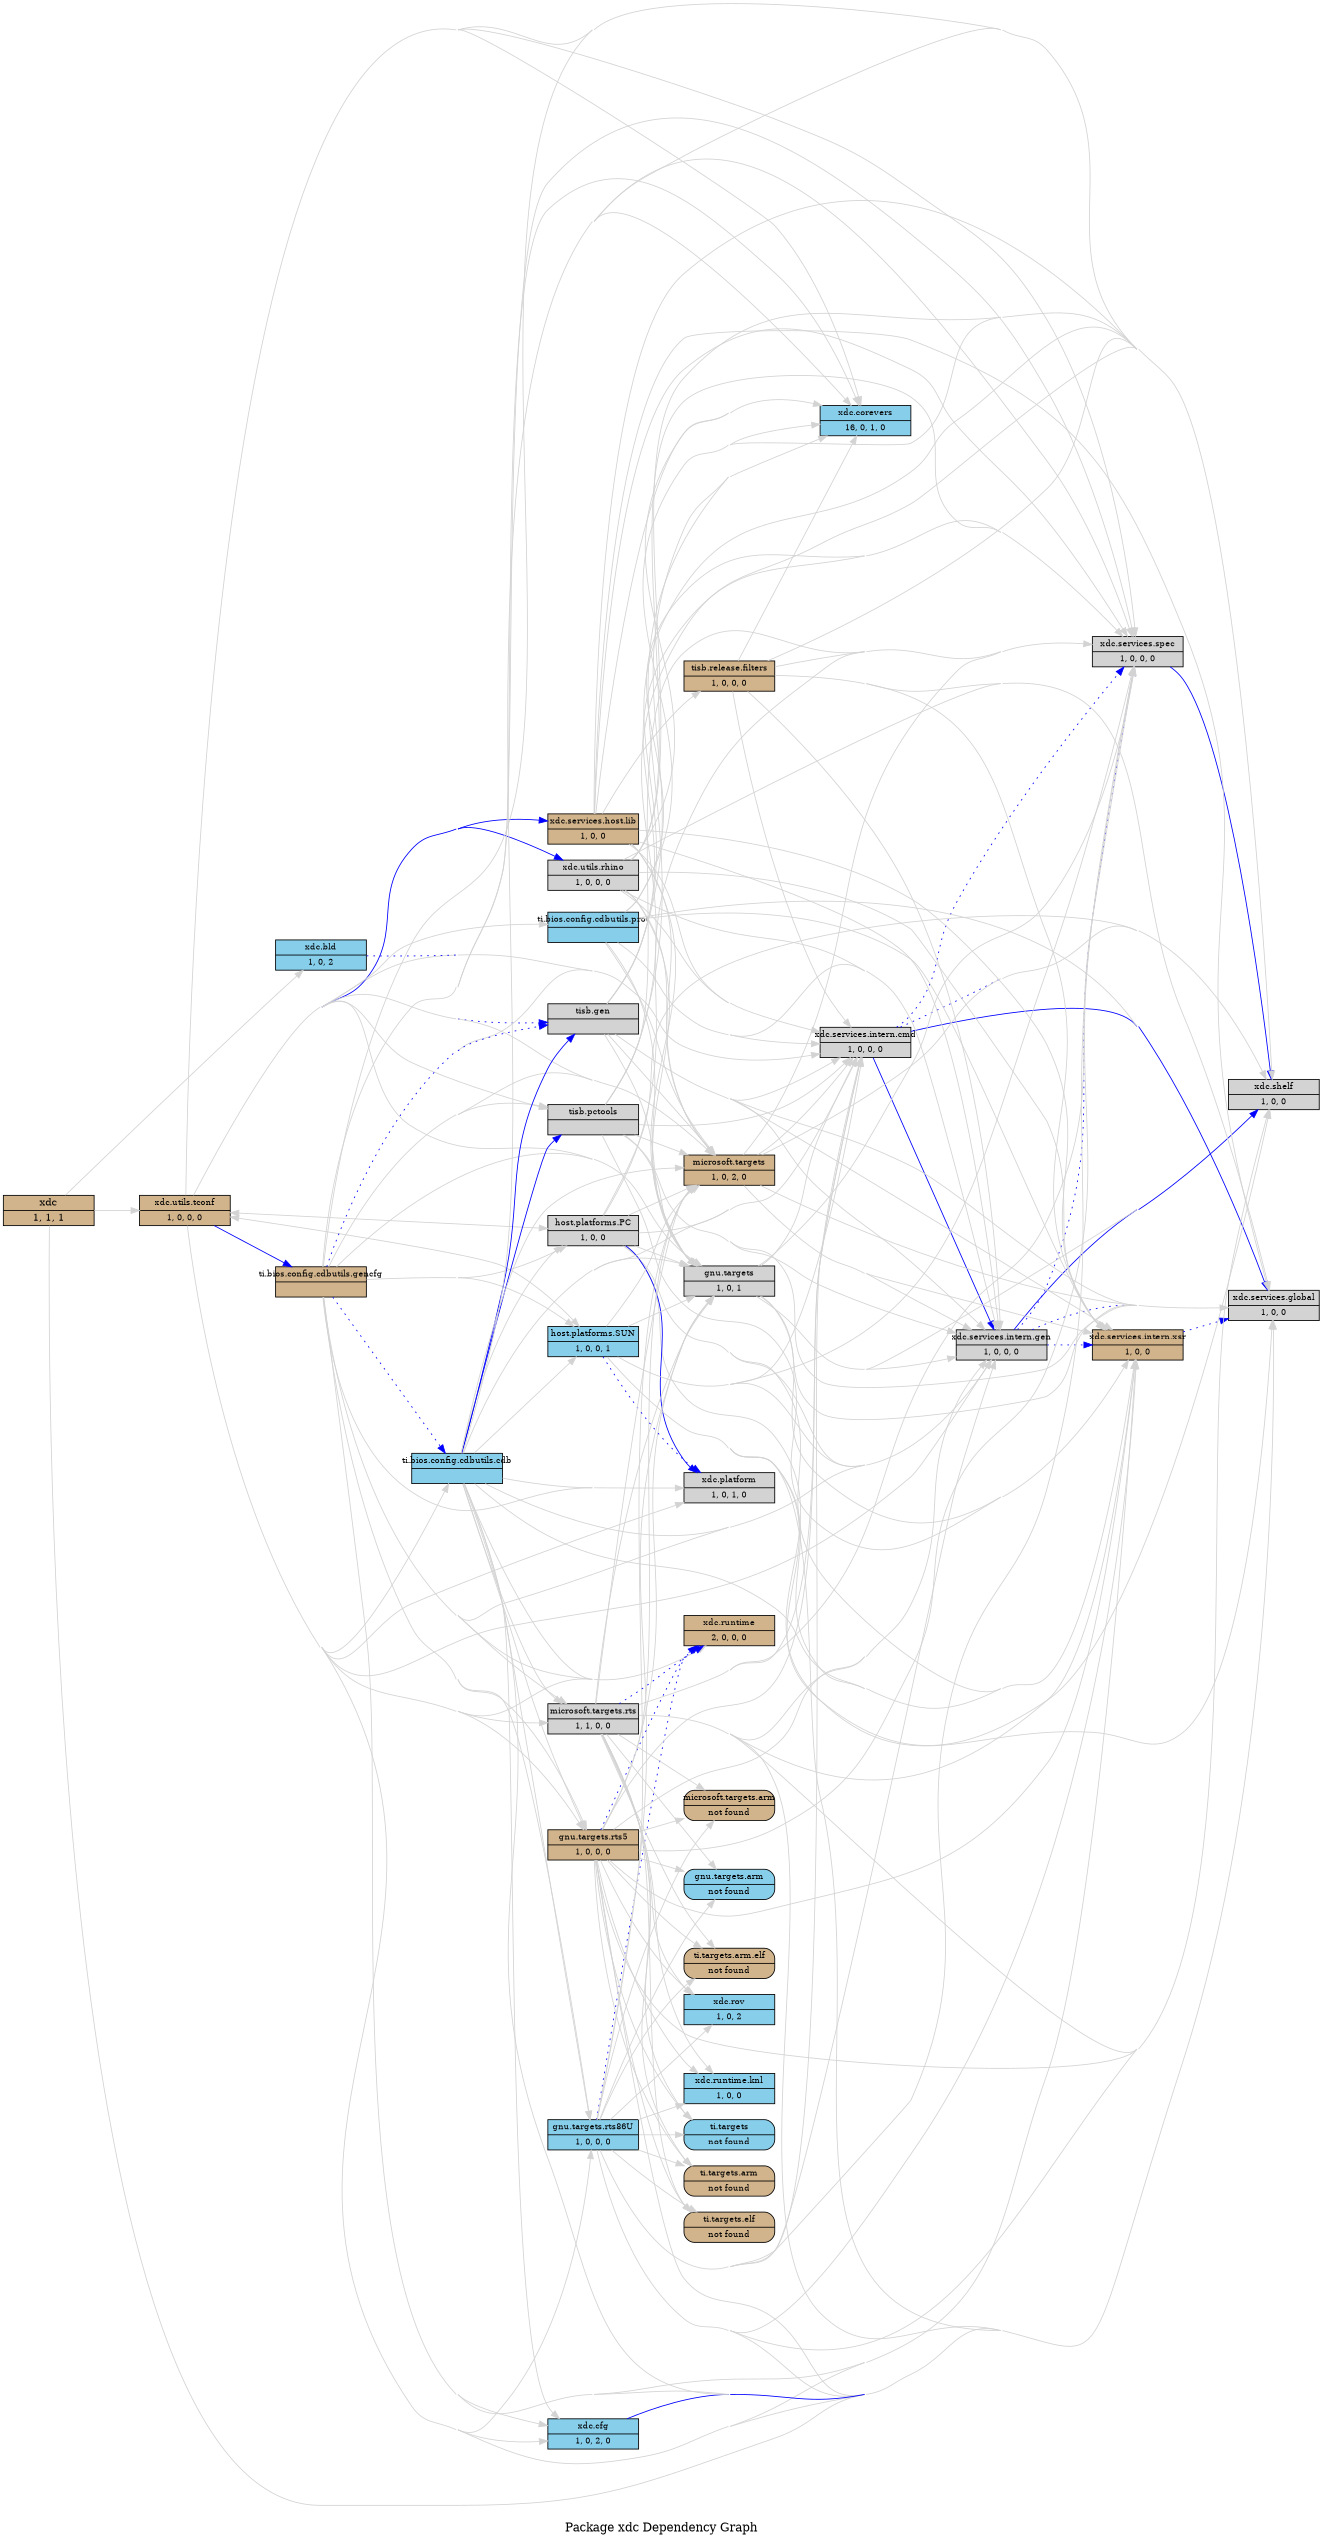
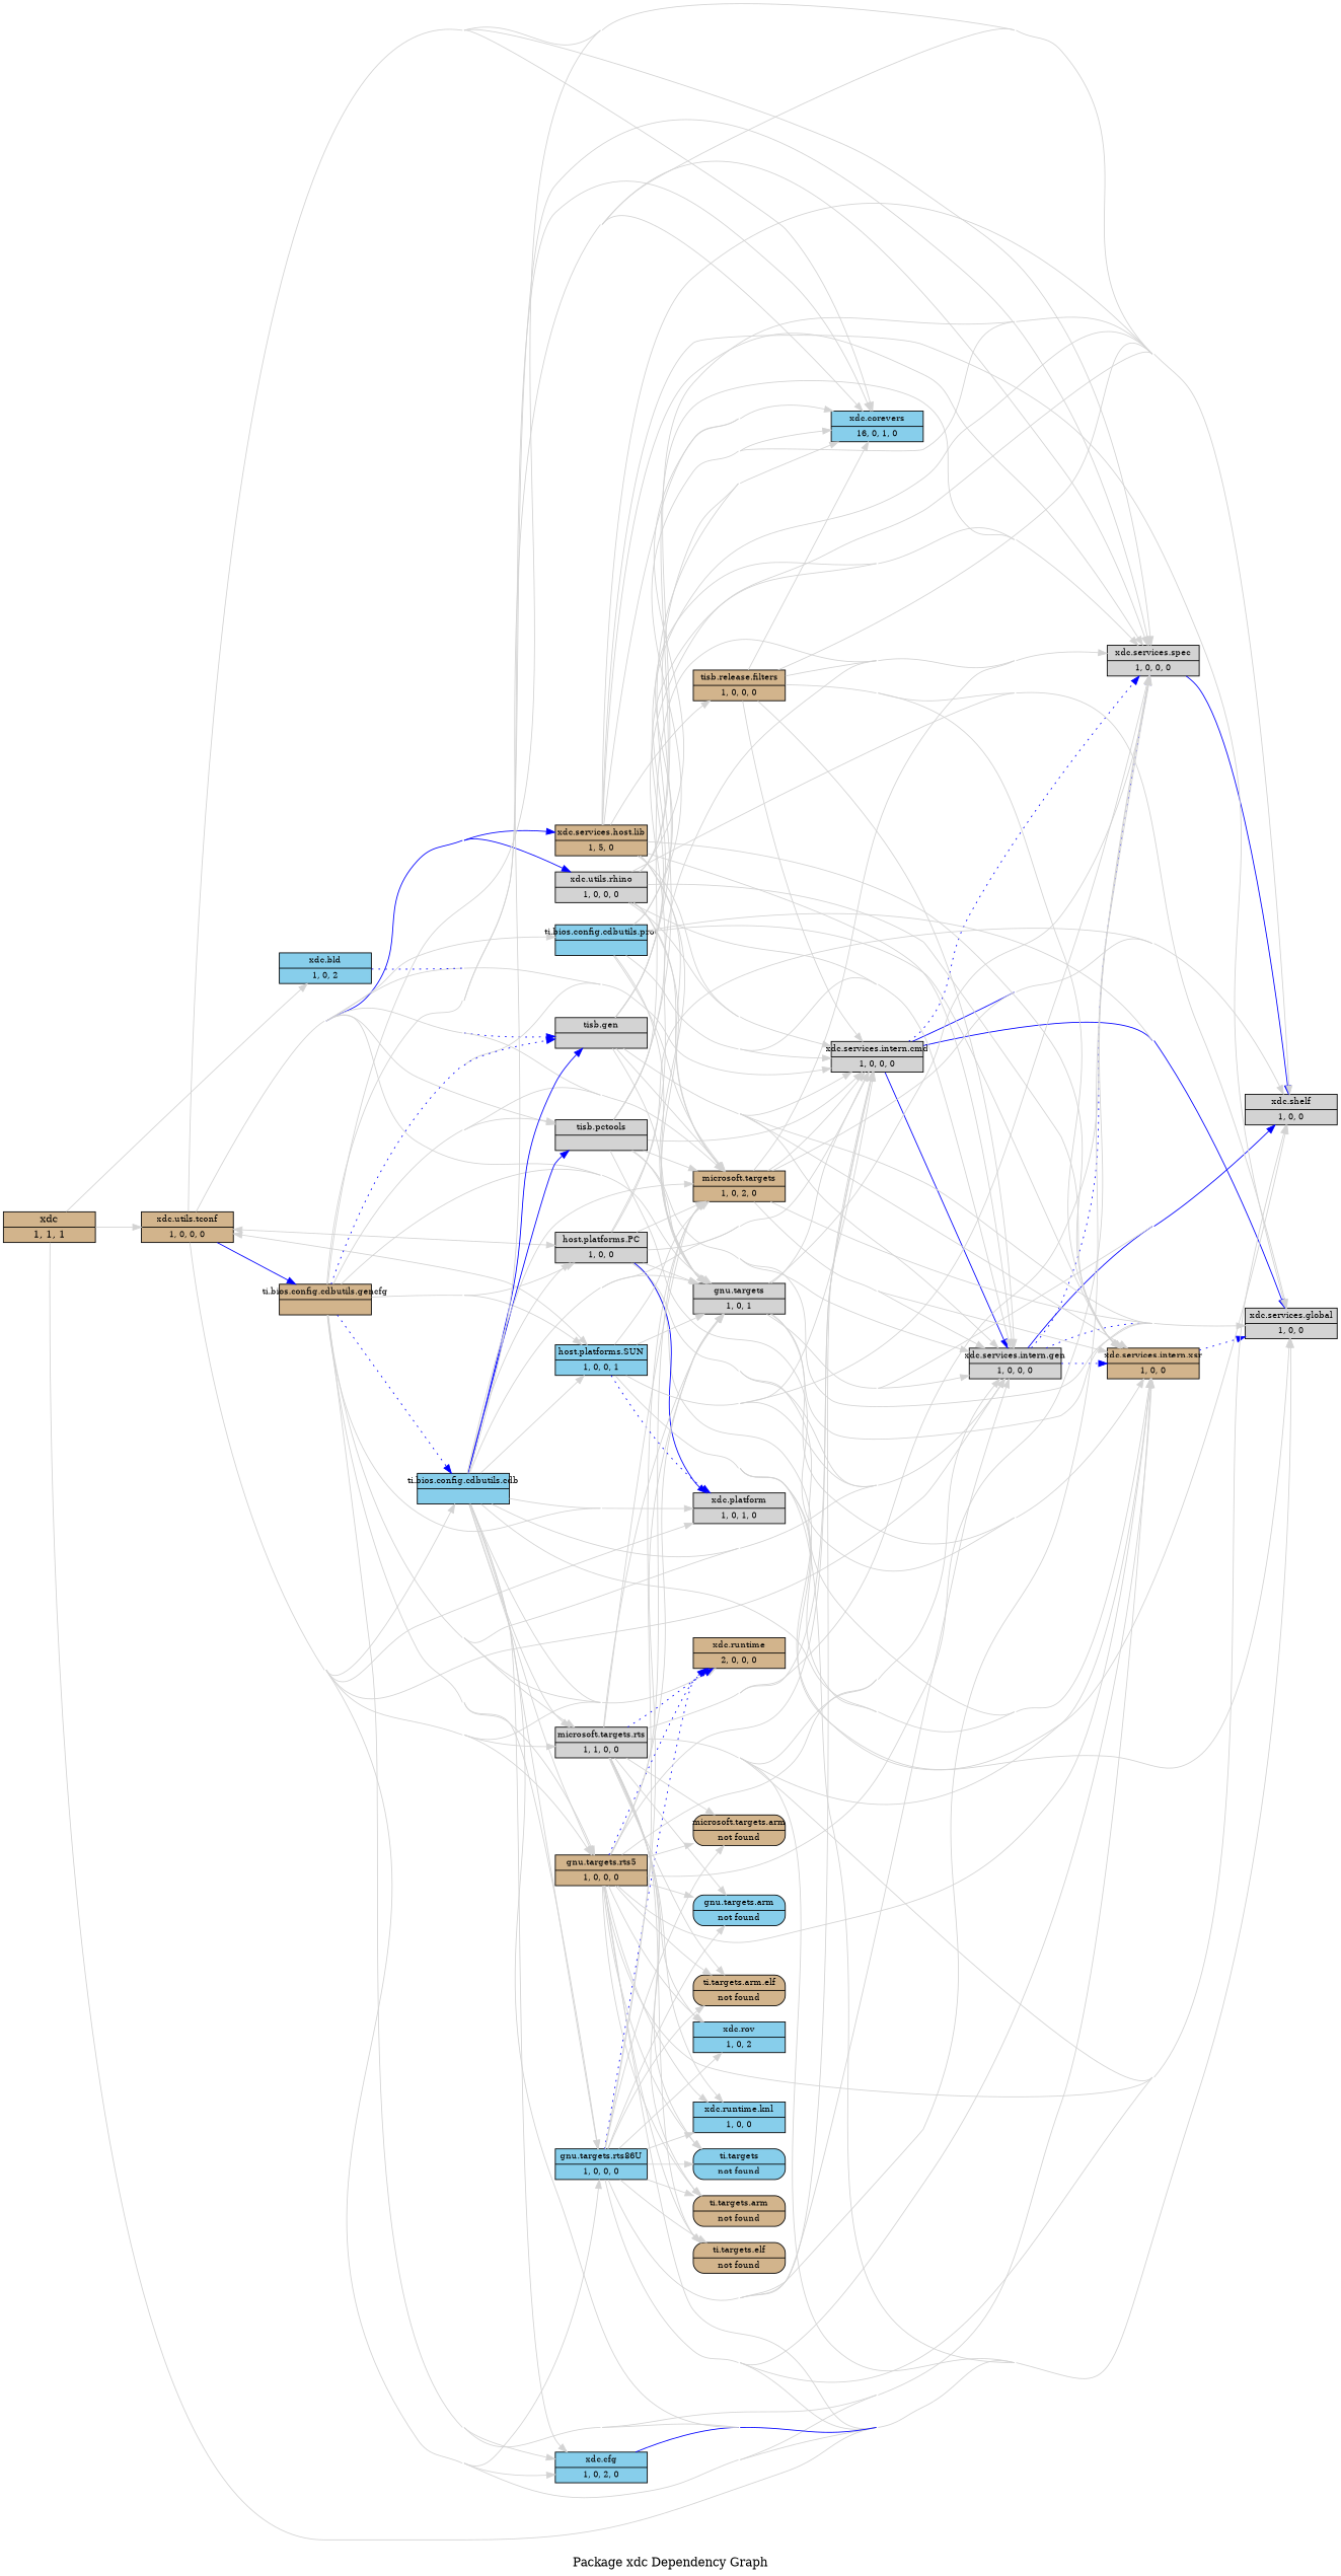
  digraph {
    concentrate=true
    label="\nPackage xdc Dependency Graph"
    rankdir=LR
    ranksep=.75
    node [color=black fillcolor=tan fixedsize=true font=Helvetica fontsize=10 shape=record style=filled]
    edge [color=lightgrey style=solid]
    n1 [fontsize=12 label="xdc|1, 1, 1" width=1.5]
    n2 [label="xdc.utils.tconf|1, 0, 0, 0" width=1.5]
    n3 [fillcolor=skyblue label="xdc.bld|1, 0, 2" width=1.5]
    n4 [fillcolor=lightgrey label="xdc.services.global|1, 0, 0" width=1.5]
    n5 [fillcolor=lightgrey label="xdc.services.intern.cmd|1, 0, 0, 0" width=1.5]
    n6 [fillcolor=lightgrey label="xdc.shelf|1, 0, 0" width=1.5]
    n7 [fillcolor=lightgrey label="xdc.services.spec|1, 0, 0, 0" width=1.5]
    n8 [fillcolor=lightgrey label="xdc.services.intern.gen|1, 0, 0, 0" width=1.5]
    n9 [label="xdc.services.intern.xsr|1, 0, 0" width=1.5]
    n10 [fillcolor=lightgrey label="xdc.utils.rhino|1, 0, 0, 0" width=1.5]
-   n11 [label="xdc.services.host.lib|1, 0, 0" width=1.5]
+   n11 [label="xdc.services.host.lib|1, 5, 0" width=1.5]
    n12 [label="ti.bios.config.cdbutils.gencfg|" width=1.5]
    n13 [fillcolor=lightgrey label="tisb.gen|" width=1.5]
    n14 [label="xdc.runtime|2, 0, 0, 0" width=1.5]
    n15 [fillcolor=lightgrey label="host.platforms.PC|1, 0, 0" width=1.5]
    n16 [fillcolor=lightgrey label="xdc.platform|1, 0, 1, 0" width=1.5]
    n17 [fillcolor=skyblue label="gnu.targets.rts86U|1, 0, 0, 0" width=1.5]
    n18 [label="gnu.targets.rts5|1, 0, 0, 0" width=1.5]
    n19 [fillcolor=lightgrey label="tisb.pctools|" width=1.5]
    n20 [fillcolor=skyblue label="xdc.cfg|1, 0, 2, 0" width=1.5]
    n21 [fillcolor=skyblue label="host.platforms.SUN|1, 0, 0, 1" width=1.5]
    n22 [fillcolor=skyblue label="ti.bios.config.cdbutils.cdb|" width=1.5]
    n23 [fillcolor=skyblue label="xdc.corevers|16, 0, 1, 0" width=1.5]
    n24 [label="microsoft.targets|1, 0, 2, 0" width=1.5]
    n25 [fillcolor=lightgrey label="microsoft.targets.rts|1, 1, 0, 0" width=1.5]
    n26 [fillcolor=lightgrey label="gnu.targets|1, 0, 1" width=1.5]
    n27 [fillcolor=skyblue label="ti.bios.config.cdbutils.prot|" width=1.5]
    n28 [label="tisb.release.filters|1, 0, 0, 0" width=1.5]
    n29 [label="ti.targets.elf|not found" style="rounded,filled" width=1.5]
    n30 [label="microsoft.targets.arm|not found" style="rounded,filled" width=1.5]
    n31 [fillcolor=skyblue label="gnu.targets.arm|not found" style="rounded,filled" width=1.5]
    n32 [label="ti.targets.arm.elf|not found" style="rounded,filled" width=1.5]
    n33 [fillcolor=skyblue label="xdc.rov|1, 0, 2" width=1.5]
    n34 [fillcolor=skyblue label="xdc.runtime.knl|1, 0, 0" width=1.5]
    n35 [fillcolor=skyblue label="ti.targets|not found" style="rounded,filled" width=1.5]
    n36 [label="ti.targets.arm|not found" style="rounded,filled" width=1.5]
    n1 -> n2
    n1 -> n3
    n1 -> n4
    n2 -> n4
    n2 -> n5
    n2 -> n6
    n2 -> n7
    n2 -> n8
    n2 -> n9
    n2 -> n10 [color=blue]
    n2 -> n10
    n2 -> n11 [color=blue]
    n2 -> n11
    n2 -> n12 [color=blue]
    n2 -> n12
    n2 -> n13 [color=blue style=dotted]
    n2 -> n13
    n2 -> n14
    n2 -> n15
    n2 -> n16
    n2 -> n17
    n2 -> n18
    n2 -> n19
    n2 -> n20
    n2 -> n21
    n2 -> n22
    n2 -> n23
    n2 -> n24
    n2 -> n25
    n2 -> n26
    n2 -> n27
    n3 -> n5 [color=blue style=dotted]
    n5 -> n4 [color=blue]
-   n5 -> n6 [color=blue style=dotted]
+   n5 -> n6 [color=blue]
    n5 -> n7 [color=blue style=dotted]
    n5 -> n8 [color=blue]
    n7 -> n6 [color=blue]
    n8 -> n4 [color=blue style=dotted]
    n8 -> n6 [color=blue]
    n8 -> n7 [color=blue style=dotted]
    n8 -> n9 [color=blue style=dotted]
    n9 -> n4 [color=blue style=dotted]
    n10 -> n4
    n10 -> n5
    n10 -> n6
    n10 -> n7
    n10 -> n8
    n10 -> n9
    n10 -> n23
    n10 -> n24
    n10 -> n26
    n11 -> n4
    n11 -> n5
    n11 -> n6
    n11 -> n7
    n11 -> n8
    n11 -> n9
    n11 -> n23
    n11 -> n24
    n11 -> n26
    n11 -> n28
    n12 -> n4
    n12 -> n5
    n12 -> n6
    n12 -> n7
    n12 -> n8
    n12 -> n9
    n12 -> n13 [color=blue style=dotted]
    n12 -> n13
    n12 -> n14
    n12 -> n15
    n12 -> n16
    n12 -> n17
    n12 -> n18
    n12 -> n19
    n12 -> n20
    n12 -> n21
    n12 -> n22 [color=blue style=dotted]
    n12 -> n22
    n12 -> n23
    n12 -> n24
    n12 -> n25
    n12 -> n26
    n13 -> n4
    n13 -> n5
    n13 -> n6
    n13 -> n7
    n13 -> n8
    n13 -> n9
    n13 -> n23
    n13 -> n24
    n13 -> n26
    n15 -> n2
    n15 -> n4
    n15 -> n5
    n15 -> n6
    n15 -> n7
    n15 -> n8
    n15 -> n9
    n15 -> n16 [color=blue]
    n15 -> n16
    n15 -> n24
    n15 -> n26
    n17 -> n4
    n17 -> n5
    n17 -> n6
    n17 -> n7
    n17 -> n8
    n17 -> n9
    n17 -> n14 [color=blue style=dotted]
    n17 -> n14
    n17 -> n24
    n17 -> n26
    n17 -> n29
    n17 -> n30
    n17 -> n31
    n17 -> n32
    n17 -> n33
    n17 -> n34
    n17 -> n35
    n17 -> n36
    n18 -> n4
    n18 -> n5
    n18 -> n6
    n18 -> n7
    n18 -> n8
    n18 -> n9
    n18 -> n14 [color=blue style=dotted]
    n18 -> n14
    n18 -> n24
    n18 -> n26
    n18 -> n29
    n18 -> n30
    n18 -> n31
    n18 -> n32
    n18 -> n33
    n18 -> n34
    n18 -> n35
    n18 -> n36
    n19 -> n4
    n19 -> n5
    n19 -> n6
    n19 -> n7
    n19 -> n8
    n19 -> n9
    n19 -> n23
    n19 -> n24
    n19 -> n26
    n20 -> n4 [color=blue]
    n21 -> n2
    n21 -> n4
    n21 -> n5
    n21 -> n6
    n21 -> n7
    n21 -> n8
    n21 -> n9
    n21 -> n16 [color=blue style=dotted]
    n21 -> n16
    n21 -> n24
    n21 -> n26
    n22 -> n4
    n22 -> n5
    n22 -> n6
    n22 -> n7
    n22 -> n8
    n22 -> n9
    n22 -> n13 [color=blue]
    n22 -> n13
    n22 -> n14
    n22 -> n15
    n22 -> n16
    n22 -> n17
    n22 -> n18
    n22 -> n19 [color=blue]
    n22 -> n19
    n22 -> n20
    n22 -> n21
    n22 -> n23
    n22 -> n24
    n22 -> n25
    n22 -> n26
    n24 -> n4
    n24 -> n5
    n24 -> n6
    n24 -> n7
    n24 -> n8
    n24 -> n9
    n25 -> n4
    n25 -> n5
    n25 -> n6
    n25 -> n7
    n25 -> n8
    n25 -> n9
    n25 -> n14 [color=blue style=dotted]
    n25 -> n14
    n25 -> n24
    n25 -> n26
    n25 -> n29
    n25 -> n30
    n25 -> n31
    n25 -> n32
    n25 -> n33
    n25 -> n34
    n25 -> n35
    n25 -> n36
    n26 -> n4
    n26 -> n5
    n26 -> n6
    n26 -> n7
    n26 -> n8
    n26 -> n9
    n27 -> n4
    n27 -> n5
    n27 -> n6
    n27 -> n7
    n27 -> n8
    n27 -> n9
    n27 -> n23
    n27 -> n24
    n27 -> n26
    n28 -> n4
    n28 -> n5
    n28 -> n6
    n28 -> n7
    n28 -> n8
    n28 -> n9
    n28 -> n23
  }
